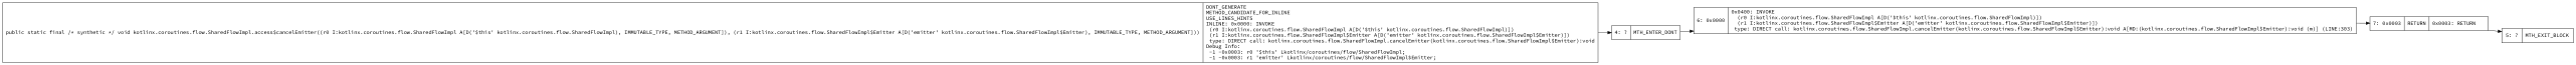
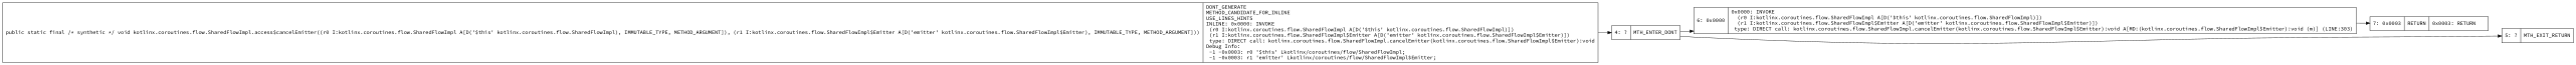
  digraph {
    fontname="Source Code Pro"
    rankdir=LR
    node [fontname="Source Code Pro" shape=record]
    edge [fontname="Source Code Pro"]
    n1 [label="{4\:\ ?|MTH_ENTER_DONT\l}"]
-   n2 [label="{6\:\ 0x0000|0x0400: INVOKE  \l  (r0 I:kotlinx.coroutines.flow.SharedFlowImpl A[D('$this' kotlinx.coroutines.flow.SharedFlowImpl)])\l  (r1 I:kotlinx.coroutines.flow.SharedFlowImpl$Emitter A[D('emitter' kotlinx.coroutines.flow.SharedFlowImpl$Emitter)])\l type: DIRECT call: kotlinx.coroutines.flow.SharedFlowImpl.cancelEmitter(kotlinx.coroutines.flow.SharedFlowImpl$Emitter):void A[MD:(kotlinx.coroutines.flow.SharedFlowImpl$Emitter):void (m)] (LINE:303)\l}"]
+   n2 [label="{6\:\ 0x0000|0x0000: INVOKE  \l  (r0 I:kotlinx.coroutines.flow.SharedFlowImpl A[D('$this' kotlinx.coroutines.flow.SharedFlowImpl)])\l  (r1 I:kotlinx.coroutines.flow.SharedFlowImpl$Emitter A[D('emitter' kotlinx.coroutines.flow.SharedFlowImpl$Emitter)])\l type: DIRECT call: kotlinx.coroutines.flow.SharedFlowImpl.cancelEmitter(kotlinx.coroutines.flow.SharedFlowImpl$Emitter):void A[MD:(kotlinx.coroutines.flow.SharedFlowImpl$Emitter):void (m)] (LINE:303)\l}"]
    n3 [label="{7\:\ 0x0003|RETURN\l|0x0003: RETURN   \l}"]
-   n4 [label="{5\:\ ?|MTH_EXIT_BLOCK\l}"]
+   n4 [label="{5\:\ ?|MTH_EXIT_RETURN\l}"]
    n5 [label="{public static final \/* synthetic *\/ void kotlinx.coroutines.flow.SharedFlowImpl.access$cancelEmitter((r0 I:kotlinx.coroutines.flow.SharedFlowImpl A[D('$this' kotlinx.coroutines.flow.SharedFlowImpl), IMMUTABLE_TYPE, METHOD_ARGUMENT]), (r1 I:kotlinx.coroutines.flow.SharedFlowImpl$Emitter A[D('emitter' kotlinx.coroutines.flow.SharedFlowImpl$Emitter), IMMUTABLE_TYPE, METHOD_ARGUMENT]))  | DONT_GENERATE\lMETHOD_CANDIDATE_FOR_INLINE\lUSE_LINES_HINTS\lINLINE: 0x0000: INVOKE  \l  (r0 I:kotlinx.coroutines.flow.SharedFlowImpl A[D('$this' kotlinx.coroutines.flow.SharedFlowImpl)])\l  (r1 I:kotlinx.coroutines.flow.SharedFlowImpl$Emitter A[D('emitter' kotlinx.coroutines.flow.SharedFlowImpl$Emitter)])\l type: DIRECT call: kotlinx.coroutines.flow.SharedFlowImpl.cancelEmitter(kotlinx.coroutines.flow.SharedFlowImpl$Emitter):void\lDebug Info:\l  \-1 \-0x0003: r0 '$this' Lkotlinx\/coroutines\/flow\/SharedFlowImpl;\l  \-1 \-0x0003: r1 'emitter' Lkotlinx\/coroutines\/flow\/SharedFlowImpl$Emitter;\l}"]
    n1 -> n2
    n2 -> n3
-   n3 -> n4
+   n1 -> n4
    n5 -> n1
  }
